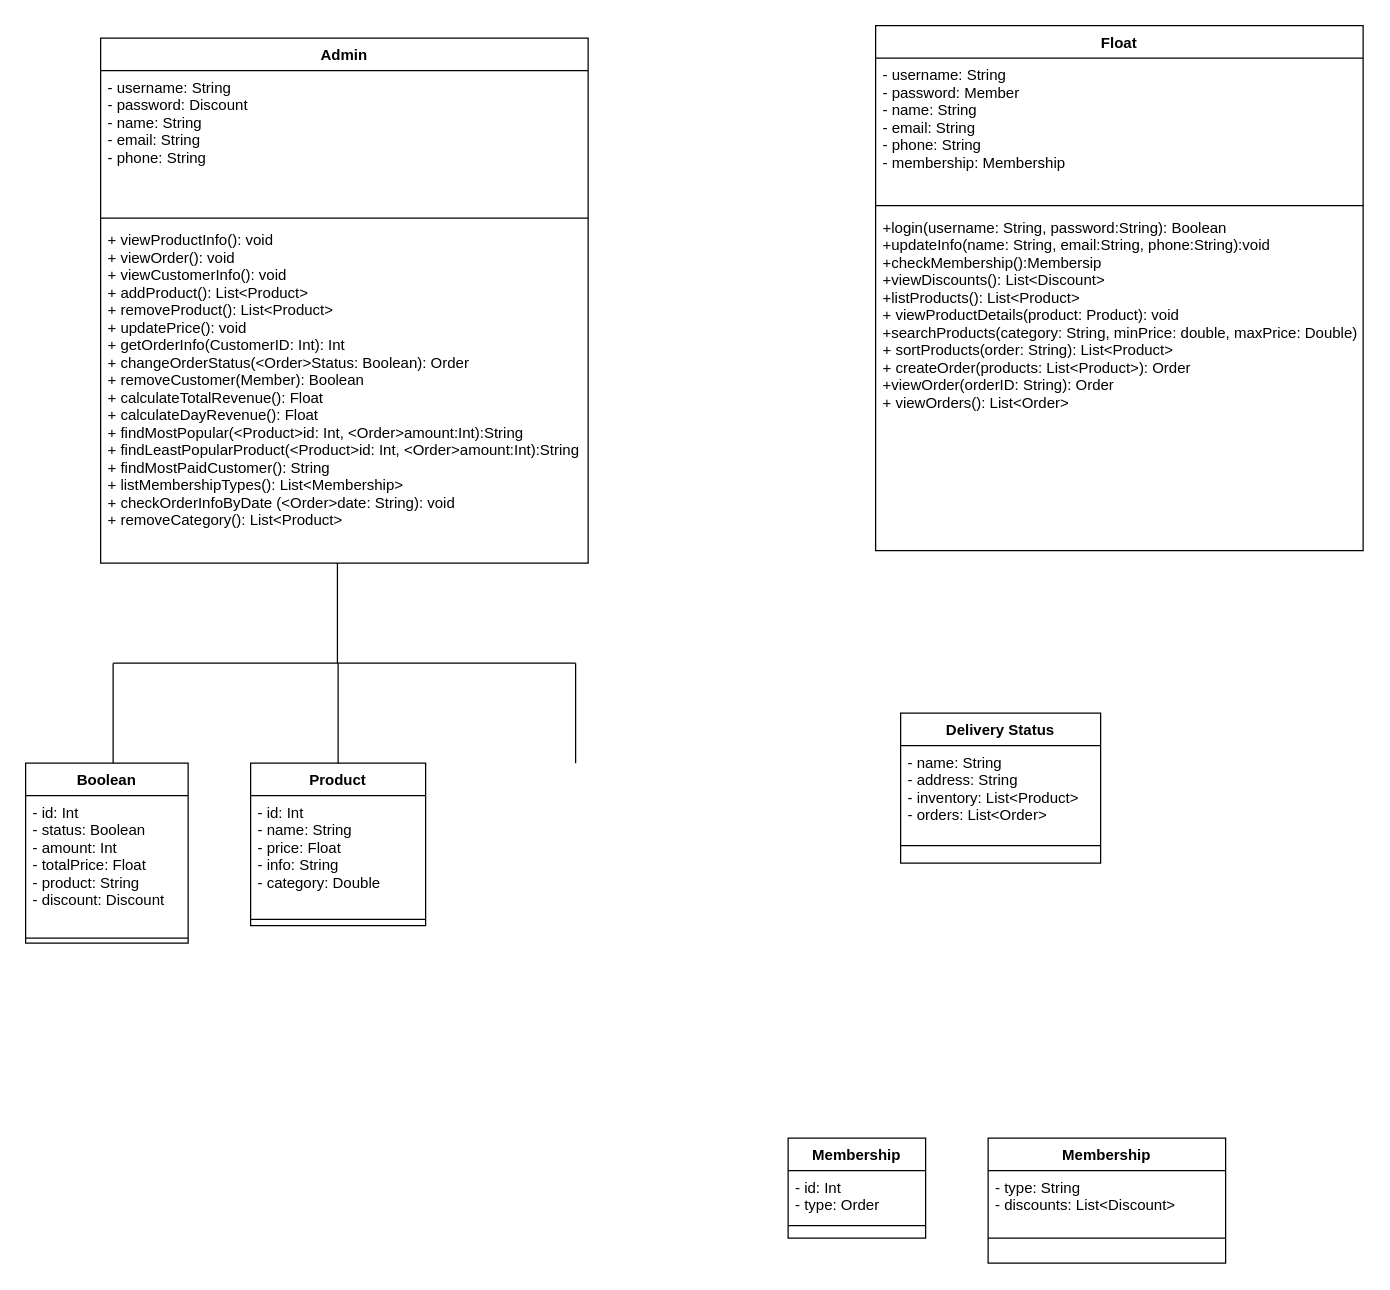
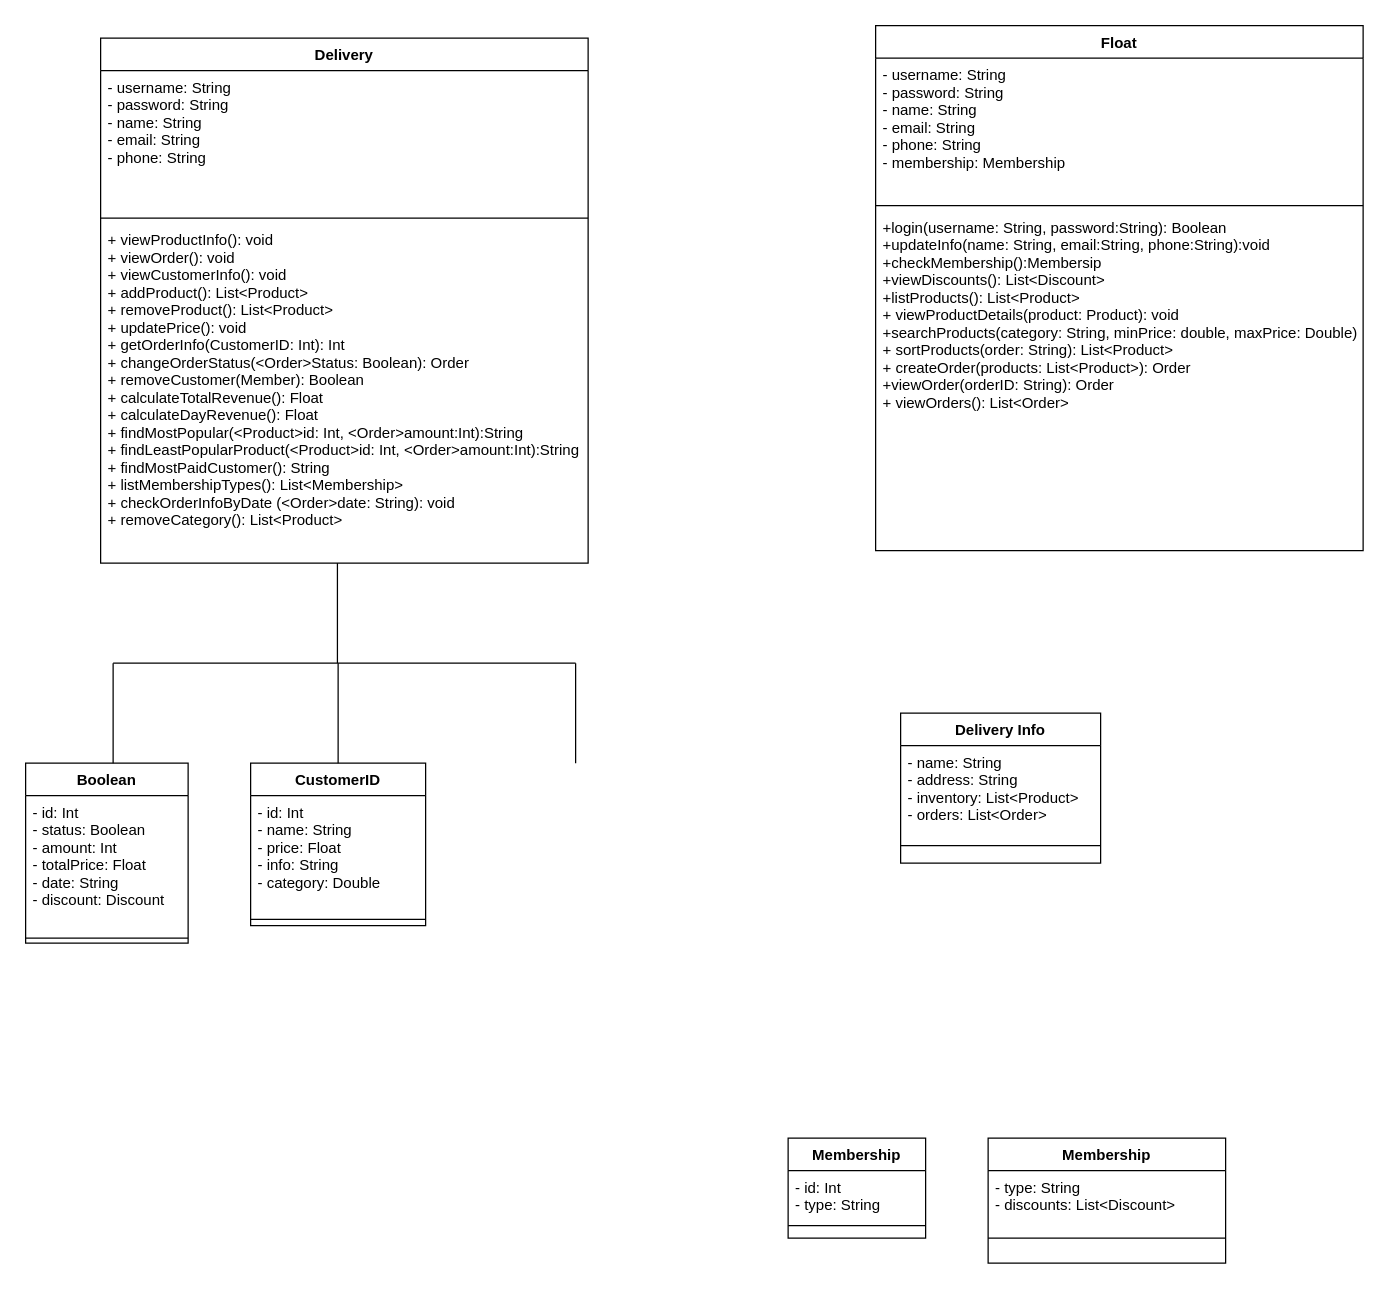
  <mxCell id="0" />
  <mxCell id="1" parent="0" />
- <mxCell id="2" value="Admin" style="swimlane;fontStyle=1;align=center;verticalAlign=top;childLayout=stackLayout;horizontal=1;startSize=26;horizontalStack=0;resizeParent=1;resizeParentMax=0;resizeLast=0;collapsible=1;marginBottom=0;" vertex="1" parent="1"><mxGeometry x="80" y="30" width="390" height="420" as="geometry" /></mxCell>
- <mxCell id="3" value="- username: String&#10;- password: Discount&#10;- name: String&#10;- email: String&#10;- phone: String&#10;" style="text;strokeColor=none;fillColor=none;align=left;verticalAlign=top;spacingLeft=4;spacingRight=4;overflow=hidden;rotatable=0;points=[[0,0.5],[1,0.5]];portConstraint=eastwest;" vertex="1" parent="2"><mxGeometry y="26" width="390" height="114" as="geometry" /></mxCell>
+ <mxCell id="2" value="Delivery" style="swimlane;fontStyle=1;align=center;verticalAlign=top;childLayout=stackLayout;horizontal=1;startSize=26;horizontalStack=0;resizeParent=1;resizeParentMax=0;resizeLast=0;collapsible=1;marginBottom=0;" vertex="1" parent="1"><mxGeometry x="80" y="30" width="390" height="420" as="geometry" /></mxCell>
+ <mxCell id="3" value="- username: String&#10;- password: String&#10;- name: String&#10;- email: String&#10;- phone: String&#10;" style="text;strokeColor=none;fillColor=none;align=left;verticalAlign=top;spacingLeft=4;spacingRight=4;overflow=hidden;rotatable=0;points=[[0,0.5],[1,0.5]];portConstraint=eastwest;" vertex="1" parent="2"><mxGeometry y="26" width="390" height="114" as="geometry" /></mxCell>
  <mxCell id="4" value="" style="line;strokeWidth=1;fillColor=none;align=left;verticalAlign=middle;spacingTop=-1;spacingLeft=3;spacingRight=3;rotatable=0;labelPosition=right;points=[];portConstraint=eastwest;strokeColor=inherit;" vertex="1" parent="2"><mxGeometry y="140" width="390" height="8" as="geometry" /></mxCell>
  <mxCell id="5" value="+ viewProductInfo(): void&#10;+ viewOrder(): void&#10;+ viewCustomerInfo(): void&#10;+ addProduct(): List&lt;Product&gt;&#10;+ removeProduct(): List&lt;Product&gt;&#10;+ updatePrice(): void&#10;+ getOrderInfo(CustomerID: Int): Int&#10;+ changeOrderStatus(&lt;Order&gt;Status: Boolean): Order&#10;+ removeCustomer(Member): Boolean&#10;+ calculateTotalRevenue(): Float&#10;+ calculateDayRevenue(): Float&#10;+ findMostPopular(&lt;Product&gt;id: Int, &lt;Order&gt;amount:Int):String&#10;+ findLeastPopularProduct(&lt;Product&gt;id: Int, &lt;Order&gt;amount:Int):String&#10;+ findMostPaidCustomer(): String&#10;+ listMembershipTypes(): List&lt;Membership&gt;&#10;+ checkOrderInfoByDate (&lt;Order&gt;date: String): void&#10;+ removeCategory(): List&lt;Product&gt;&#10;" style="text;strokeColor=none;fillColor=none;align=left;verticalAlign=top;spacingLeft=4;spacingRight=4;overflow=hidden;rotatable=0;points=[[0,0.5],[1,0.5]];portConstraint=eastwest;" vertex="1" parent="2"><mxGeometry y="148" width="390" height="272" as="geometry" /></mxCell>
- <mxCell id="6" value="Product" style="swimlane;fontStyle=1;align=center;verticalAlign=top;childLayout=stackLayout;horizontal=1;startSize=26;horizontalStack=0;resizeParent=1;resizeParentMax=0;resizeLast=0;collapsible=1;marginBottom=0;" vertex="1" parent="1"><mxGeometry x="200" y="610" width="140" height="130" as="geometry" /></mxCell>
+ <mxCell id="6" value="CustomerID" style="swimlane;fontStyle=1;align=center;verticalAlign=top;childLayout=stackLayout;horizontal=1;startSize=26;horizontalStack=0;resizeParent=1;resizeParentMax=0;resizeLast=0;collapsible=1;marginBottom=0;" vertex="1" parent="1"><mxGeometry x="200" y="610" width="140" height="130" as="geometry" /></mxCell>
  <mxCell id="7" value="- id: Int&#10;- name: String&#10;- price: Float&#10;- info: String&#10;- category: Double&#10;&#10;" style="text;strokeColor=none;fillColor=none;align=left;verticalAlign=top;spacingLeft=4;spacingRight=4;overflow=hidden;rotatable=0;points=[[0,0.5],[1,0.5]];portConstraint=eastwest;" vertex="1" parent="6"><mxGeometry y="26" width="140" height="94" as="geometry" /></mxCell>
  <mxCell id="8" value="" style="line;strokeWidth=1;fillColor=none;align=left;verticalAlign=middle;spacingTop=-1;spacingLeft=3;spacingRight=3;rotatable=0;labelPosition=right;points=[];portConstraint=eastwest;strokeColor=inherit;" vertex="1" parent="6"><mxGeometry y="120" width="140" height="10" as="geometry" /></mxCell>
  <mxCell id="9" value="Boolean" style="swimlane;fontStyle=1;align=center;verticalAlign=top;childLayout=stackLayout;horizontal=1;startSize=26;horizontalStack=0;resizeParent=1;resizeParentMax=0;resizeLast=0;collapsible=1;marginBottom=0;" vertex="1" parent="1"><mxGeometry x="20" y="610" width="130" height="144" as="geometry" /></mxCell>
- <mxCell id="10" value="- id: Int&#10;- status: Boolean&#10;- amount: Int&#10;- totalPrice: Float&#10;- product: String&#10;- discount: Discount&#10;" style="text;strokeColor=none;fillColor=none;align=left;verticalAlign=top;spacingLeft=4;spacingRight=4;overflow=hidden;rotatable=0;points=[[0,0.5],[1,0.5]];portConstraint=eastwest;" vertex="1" parent="9"><mxGeometry y="26" width="130" height="110" as="geometry" /></mxCell>
+ <mxCell id="10" value="- id: Int&#10;- status: Boolean&#10;- amount: Int&#10;- totalPrice: Float&#10;- date: String&#10;- discount: Discount&#10;" style="text;strokeColor=none;fillColor=none;align=left;verticalAlign=top;spacingLeft=4;spacingRight=4;overflow=hidden;rotatable=0;points=[[0,0.5],[1,0.5]];portConstraint=eastwest;" vertex="1" parent="9"><mxGeometry y="26" width="130" height="110" as="geometry" /></mxCell>
  <mxCell id="11" value="" style="line;strokeWidth=1;fillColor=none;align=left;verticalAlign=middle;spacingTop=-1;spacingLeft=3;spacingRight=3;rotatable=0;labelPosition=right;points=[];portConstraint=eastwest;strokeColor=inherit;" vertex="1" parent="9"><mxGeometry y="136" width="130" height="8" as="geometry" /></mxCell>
  <mxCell id="12" value="Membership" style="swimlane;fontStyle=1;align=center;verticalAlign=top;childLayout=stackLayout;horizontal=1;startSize=26;horizontalStack=0;resizeParent=1;resizeParentMax=0;resizeLast=0;collapsible=1;marginBottom=0;" vertex="1" parent="1"><mxGeometry x="630" y="910" width="110" height="80" as="geometry" /></mxCell>
- <mxCell id="13" value="- id: Int&#10;- type: Order" style="text;strokeColor=none;fillColor=none;align=left;verticalAlign=top;spacingLeft=4;spacingRight=4;overflow=hidden;rotatable=0;points=[[0,0.5],[1,0.5]];portConstraint=eastwest;" vertex="1" parent="12"><mxGeometry y="26" width="110" height="34" as="geometry" /></mxCell>
+ <mxCell id="13" value="- id: Int&#10;- type: String" style="text;strokeColor=none;fillColor=none;align=left;verticalAlign=top;spacingLeft=4;spacingRight=4;overflow=hidden;rotatable=0;points=[[0,0.5],[1,0.5]];portConstraint=eastwest;" vertex="1" parent="12"><mxGeometry y="26" width="110" height="34" as="geometry" /></mxCell>
  <mxCell id="14" value="" style="line;strokeWidth=1;fillColor=none;align=left;verticalAlign=middle;spacingTop=-1;spacingLeft=3;spacingRight=3;rotatable=0;labelPosition=right;points=[];portConstraint=eastwest;strokeColor=inherit;" vertex="1" parent="12"><mxGeometry y="60" width="110" height="20" as="geometry" /></mxCell>
  <mxCell id="15" value="" style="endArrow=none;html=1;rounded=0;" edge="1" parent="1"><mxGeometry x="1" y="80" width="50" height="50" relative="1" as="geometry"><mxPoint x="269.44" y="530" as="sourcePoint" /><mxPoint x="269.44" y="450" as="targetPoint" /><mxPoint x="80" y="-80" as="offset" /></mxGeometry></mxCell>
  <mxCell id="16" value="" style="endArrow=none;html=1;rounded=0;" edge="1" parent="1"><mxGeometry x="1" y="80" width="50" height="50" relative="1" as="geometry"><mxPoint x="90" y="530" as="sourcePoint" /><mxPoint x="460" y="530" as="targetPoint" /><mxPoint x="80" y="-80" as="offset" /></mxGeometry></mxCell>
  <mxCell id="17" value="" style="endArrow=none;html=1;rounded=0;" edge="1" parent="1"><mxGeometry x="1" y="80" width="50" height="50" relative="1" as="geometry"><mxPoint x="90" y="610" as="sourcePoint" /><mxPoint x="90" y="530" as="targetPoint" /><mxPoint x="80" y="-80" as="offset" /></mxGeometry></mxCell>
  <mxCell id="18" value="" style="endArrow=none;html=1;rounded=0;" edge="1" parent="1"><mxGeometry x="1" y="80" width="50" height="50" relative="1" as="geometry"><mxPoint x="270" y="610" as="sourcePoint" /><mxPoint x="270" y="530" as="targetPoint" /><mxPoint x="80" y="-80" as="offset" /></mxGeometry></mxCell>
  <mxCell id="19" value="" style="endArrow=none;html=1;rounded=0;" edge="1" parent="1"><mxGeometry x="1" y="80" width="50" height="50" relative="1" as="geometry"><mxPoint x="460" y="610" as="sourcePoint" /><mxPoint x="460" y="530" as="targetPoint" /><mxPoint x="80" y="-80" as="offset" /></mxGeometry></mxCell>
  <mxCell id="20" value="Float" style="swimlane;fontStyle=1;align=center;verticalAlign=top;childLayout=stackLayout;horizontal=1;startSize=26;horizontalStack=0;resizeParent=1;resizeParentMax=0;resizeLast=0;collapsible=1;marginBottom=0;" vertex="1" parent="1"><mxGeometry x="700" y="20" width="390" height="420" as="geometry" /></mxCell>
- <mxCell id="21" value="- username: String&#10;- password: Member&#10;- name: String&#10;- email: String&#10;- phone: String&#10;- membership: Membership" style="text;strokeColor=none;fillColor=none;align=left;verticalAlign=top;spacingLeft=4;spacingRight=4;overflow=hidden;rotatable=0;points=[[0,0.5],[1,0.5]];portConstraint=eastwest;" vertex="1" parent="20"><mxGeometry y="26" width="390" height="114" as="geometry" /></mxCell>
+ <mxCell id="21" value="- username: String&#10;- password: String&#10;- name: String&#10;- email: String&#10;- phone: String&#10;- membership: Membership" style="text;strokeColor=none;fillColor=none;align=left;verticalAlign=top;spacingLeft=4;spacingRight=4;overflow=hidden;rotatable=0;points=[[0,0.5],[1,0.5]];portConstraint=eastwest;" vertex="1" parent="20"><mxGeometry y="26" width="390" height="114" as="geometry" /></mxCell>
  <mxCell id="22" value="" style="line;strokeWidth=1;fillColor=none;align=left;verticalAlign=middle;spacingTop=-1;spacingLeft=3;spacingRight=3;rotatable=0;labelPosition=right;points=[];portConstraint=eastwest;strokeColor=inherit;" vertex="1" parent="20"><mxGeometry y="140" width="390" height="8" as="geometry" /></mxCell>
  <mxCell id="23" value="+login(username: String, password:String): Boolean&#10;+updateInfo(name: String, email:String, phone:String):void&#10;+checkMembership():Membersip&#10;+viewDiscounts(): List&lt;Discount&gt;&#10;+listProducts(): List&lt;Product&gt;&#10;+ viewProductDetails(product: Product): void&#10;+searchProducts(category: String, minPrice: double, maxPrice: Double)&#10;+ sortProducts(order: String): List&lt;Product&gt;&#10;+ createOrder(products: List&lt;Product&gt;): Order&#10;+viewOrder(orderID: String): Order&#10;+ viewOrders(): List&lt;Order&gt;" style="text;strokeColor=none;fillColor=none;align=left;verticalAlign=top;spacingLeft=4;spacingRight=4;overflow=hidden;rotatable=0;points=[[0,0.5],[1,0.5]];portConstraint=eastwest;" vertex="1" parent="20"><mxGeometry y="148" width="390" height="272" as="geometry" /></mxCell>
- <mxCell id="24" value="Delivery Status" style="swimlane;fontStyle=1;align=center;verticalAlign=top;childLayout=stackLayout;horizontal=1;startSize=26;horizontalStack=0;resizeParent=1;resizeParentMax=0;resizeLast=0;collapsible=1;marginBottom=0;" vertex="1" parent="1"><mxGeometry x="720" y="570" width="160" height="120" as="geometry" /></mxCell>
+ <mxCell id="24" value="Delivery Info" style="swimlane;fontStyle=1;align=center;verticalAlign=top;childLayout=stackLayout;horizontal=1;startSize=26;horizontalStack=0;resizeParent=1;resizeParentMax=0;resizeLast=0;collapsible=1;marginBottom=0;" vertex="1" parent="1"><mxGeometry x="720" y="570" width="160" height="120" as="geometry" /></mxCell>
  <mxCell id="25" value="- name: String&#10;- address: String&#10;- inventory: List&lt;Product&gt;&#10;- orders: List&lt;Order&gt;" style="text;strokeColor=none;fillColor=none;align=left;verticalAlign=top;spacingLeft=4;spacingRight=4;overflow=hidden;rotatable=0;points=[[0,0.5],[1,0.5]];portConstraint=eastwest;" vertex="1" parent="24"><mxGeometry y="26" width="160" height="66" as="geometry" /></mxCell>
  <mxCell id="26" value="" style="line;strokeWidth=1;fillColor=none;align=left;verticalAlign=middle;spacingTop=-1;spacingLeft=3;spacingRight=3;rotatable=0;labelPosition=right;points=[];portConstraint=eastwest;strokeColor=inherit;" vertex="1" parent="24"><mxGeometry y="92" width="160" height="28" as="geometry" /></mxCell>
  <mxCell id="27" value="Membership" style="swimlane;fontStyle=1;align=center;verticalAlign=top;childLayout=stackLayout;horizontal=1;startSize=26;horizontalStack=0;resizeParent=1;resizeParentMax=0;resizeLast=0;collapsible=1;marginBottom=0;" vertex="1" parent="1"><mxGeometry x="790" y="910" width="190" height="100" as="geometry" /></mxCell>
  <mxCell id="28" value="- type: String&#10;- discounts: List&lt;Discount&gt;&#10;" style="text;strokeColor=none;fillColor=none;align=left;verticalAlign=top;spacingLeft=4;spacingRight=4;overflow=hidden;rotatable=0;points=[[0,0.5],[1,0.5]];portConstraint=eastwest;" vertex="1" parent="27"><mxGeometry y="26" width="190" height="34" as="geometry" /></mxCell>
  <mxCell id="29" value="" style="line;strokeWidth=1;fillColor=none;align=left;verticalAlign=middle;spacingTop=-1;spacingLeft=3;spacingRight=3;rotatable=0;labelPosition=right;points=[];portConstraint=eastwest;strokeColor=inherit;" vertex="1" parent="27"><mxGeometry y="60" width="190" height="40" as="geometry" /></mxCell>
